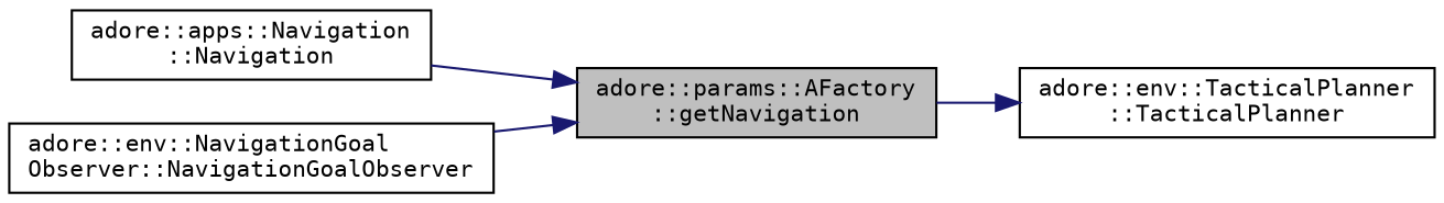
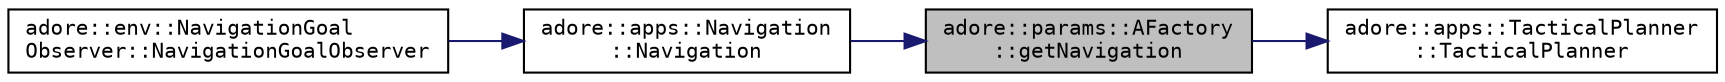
  digraph {
    fontname="DejaVu Sans Mono"
    rankdir=RL
    node [color=black fillcolor=white fontname="DejaVu Sans Mono" fontsize=10 shape=record style=filled]
    edge [color=midnightblue dir=back fontname="DejaVu Sans Mono" fontsize=10 labelfontname=Helvetica labelfontsize=10 style=solid]
    n1 [fillcolor=grey75 fontcolor=black height=0.2 label="adore::params::AFactory\l::getNavigation" width=0.4]
    n2 [height=0.2 label="adore::apps::Navigation\l::Navigation" width=0.4]
    n3 [height=0.2 label="adore::env::NavigationGoal\lObserver::NavigationGoalObserver" width=0.4]
-   n4 [height=0.2 label="adore::env::TacticalPlanner\l::TacticalPlanner" width=0.4]
+   n4 [height=0.2 label="adore::apps::TacticalPlanner\l::TacticalPlanner" width=0.4]
    n1 -> n2
-   n1 -> n3
+   n2 -> n3
    n4 -> n1
  }
